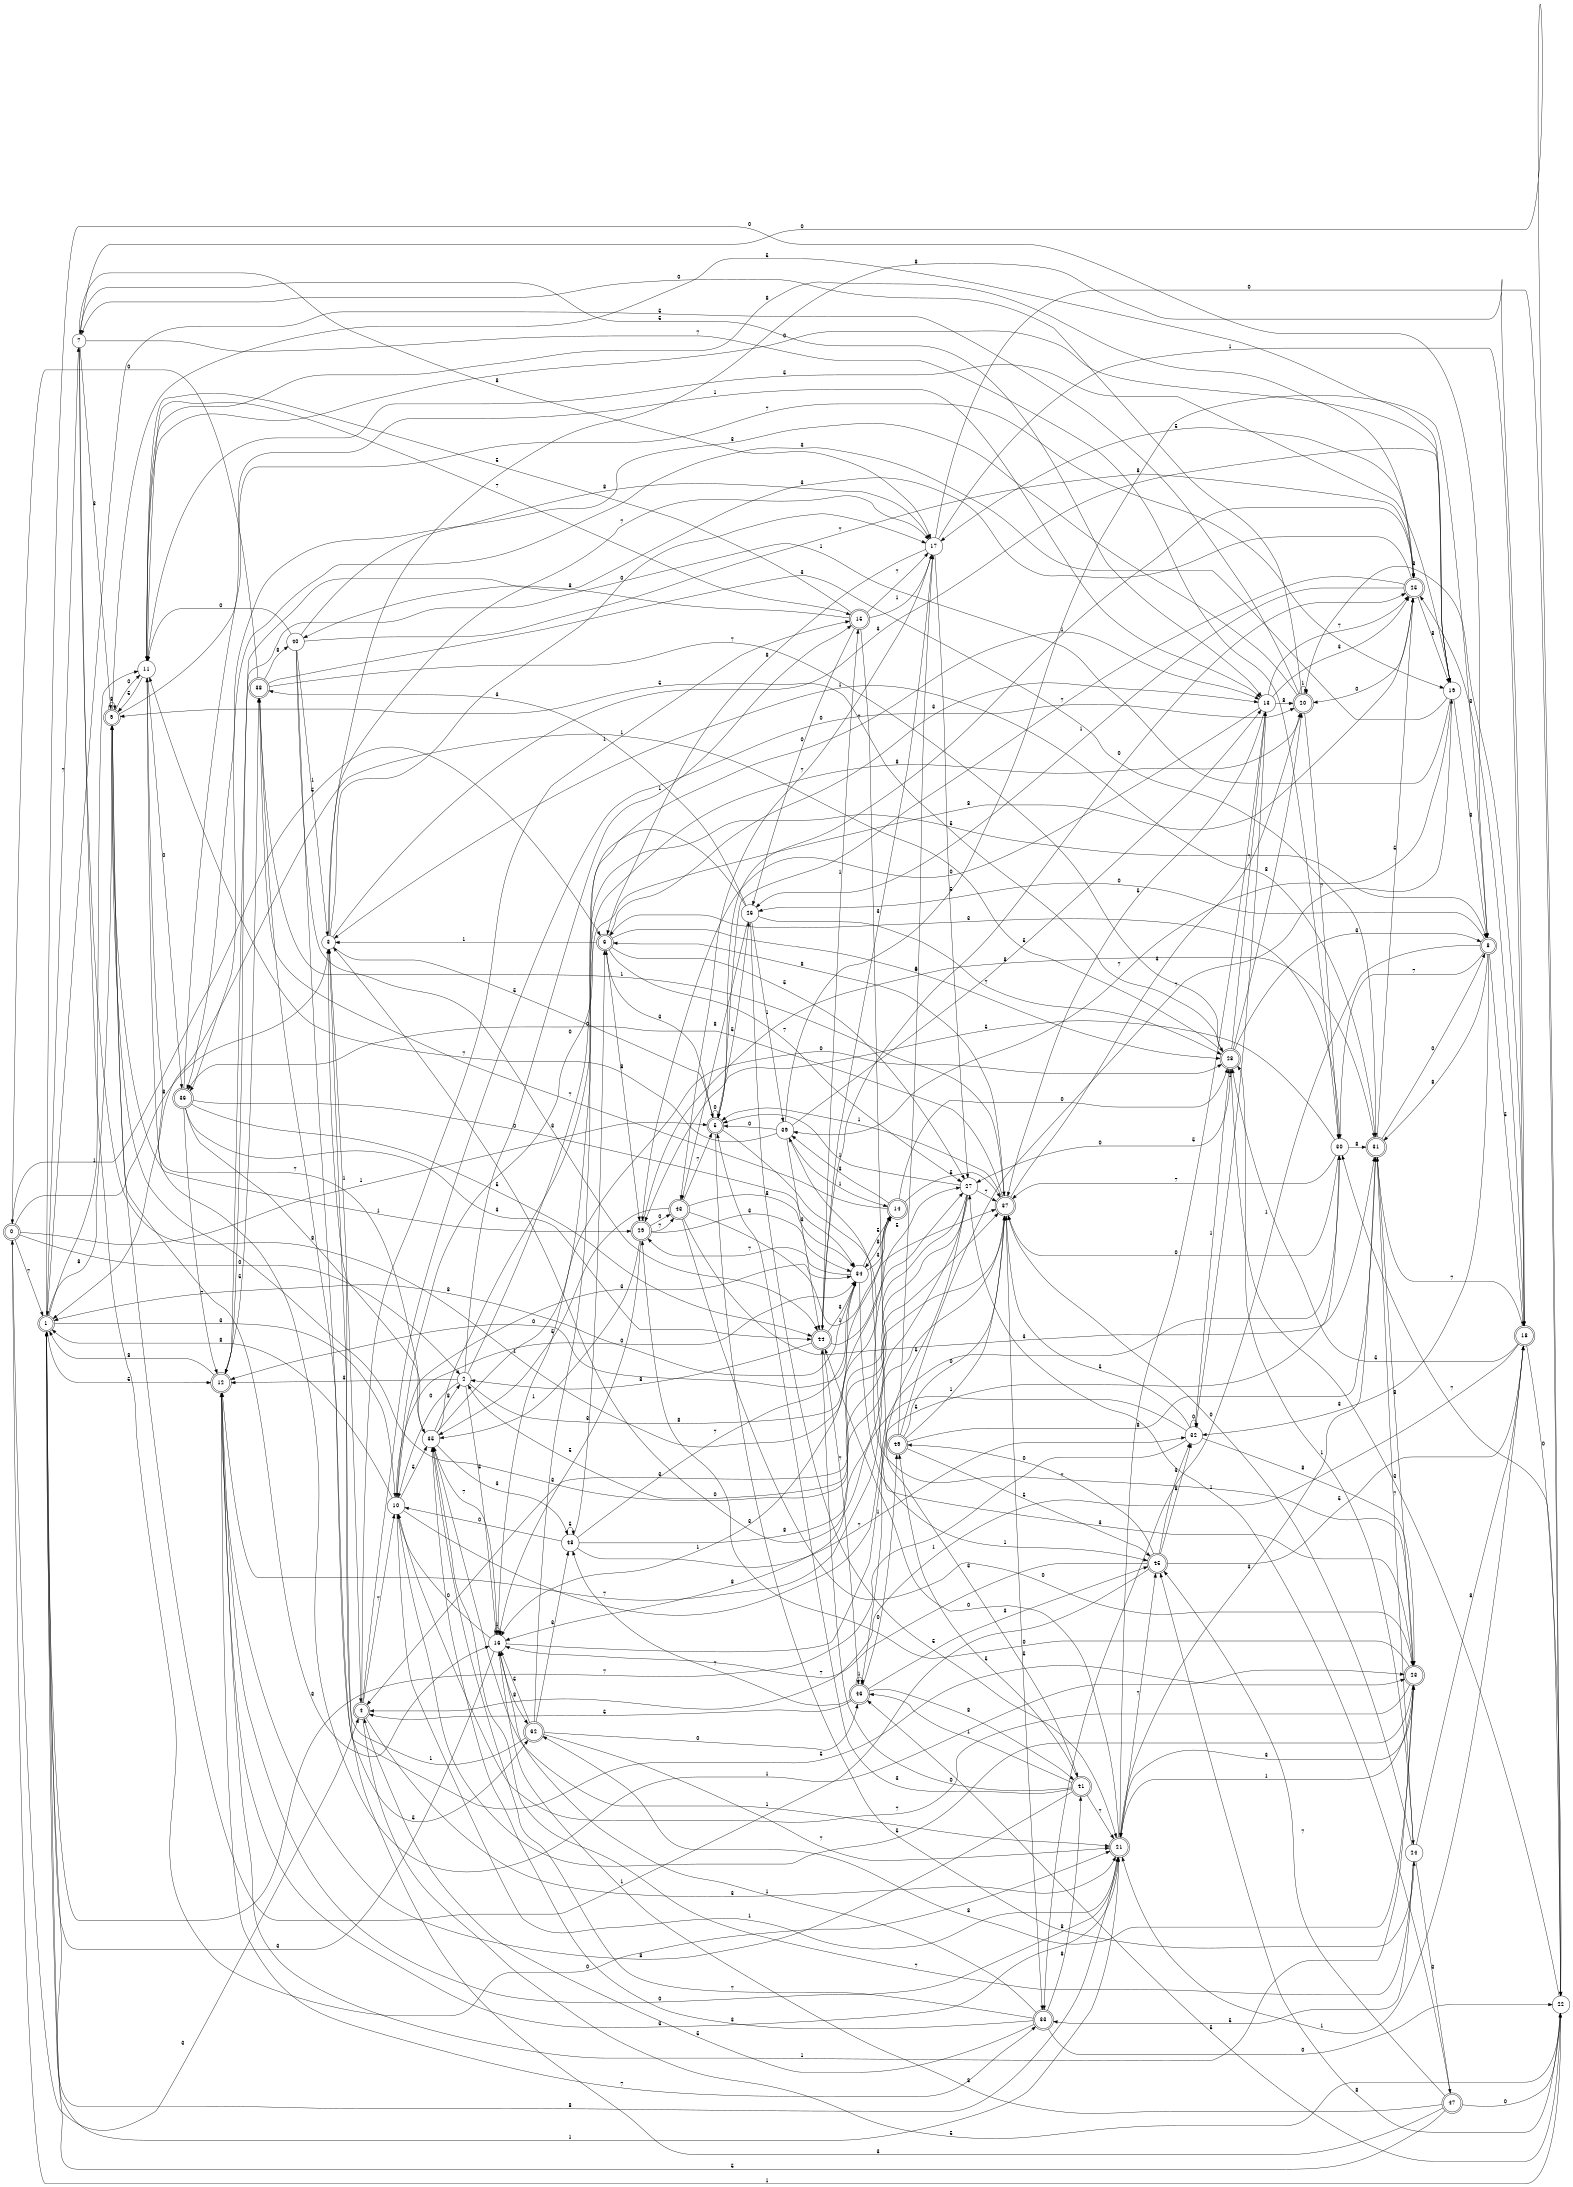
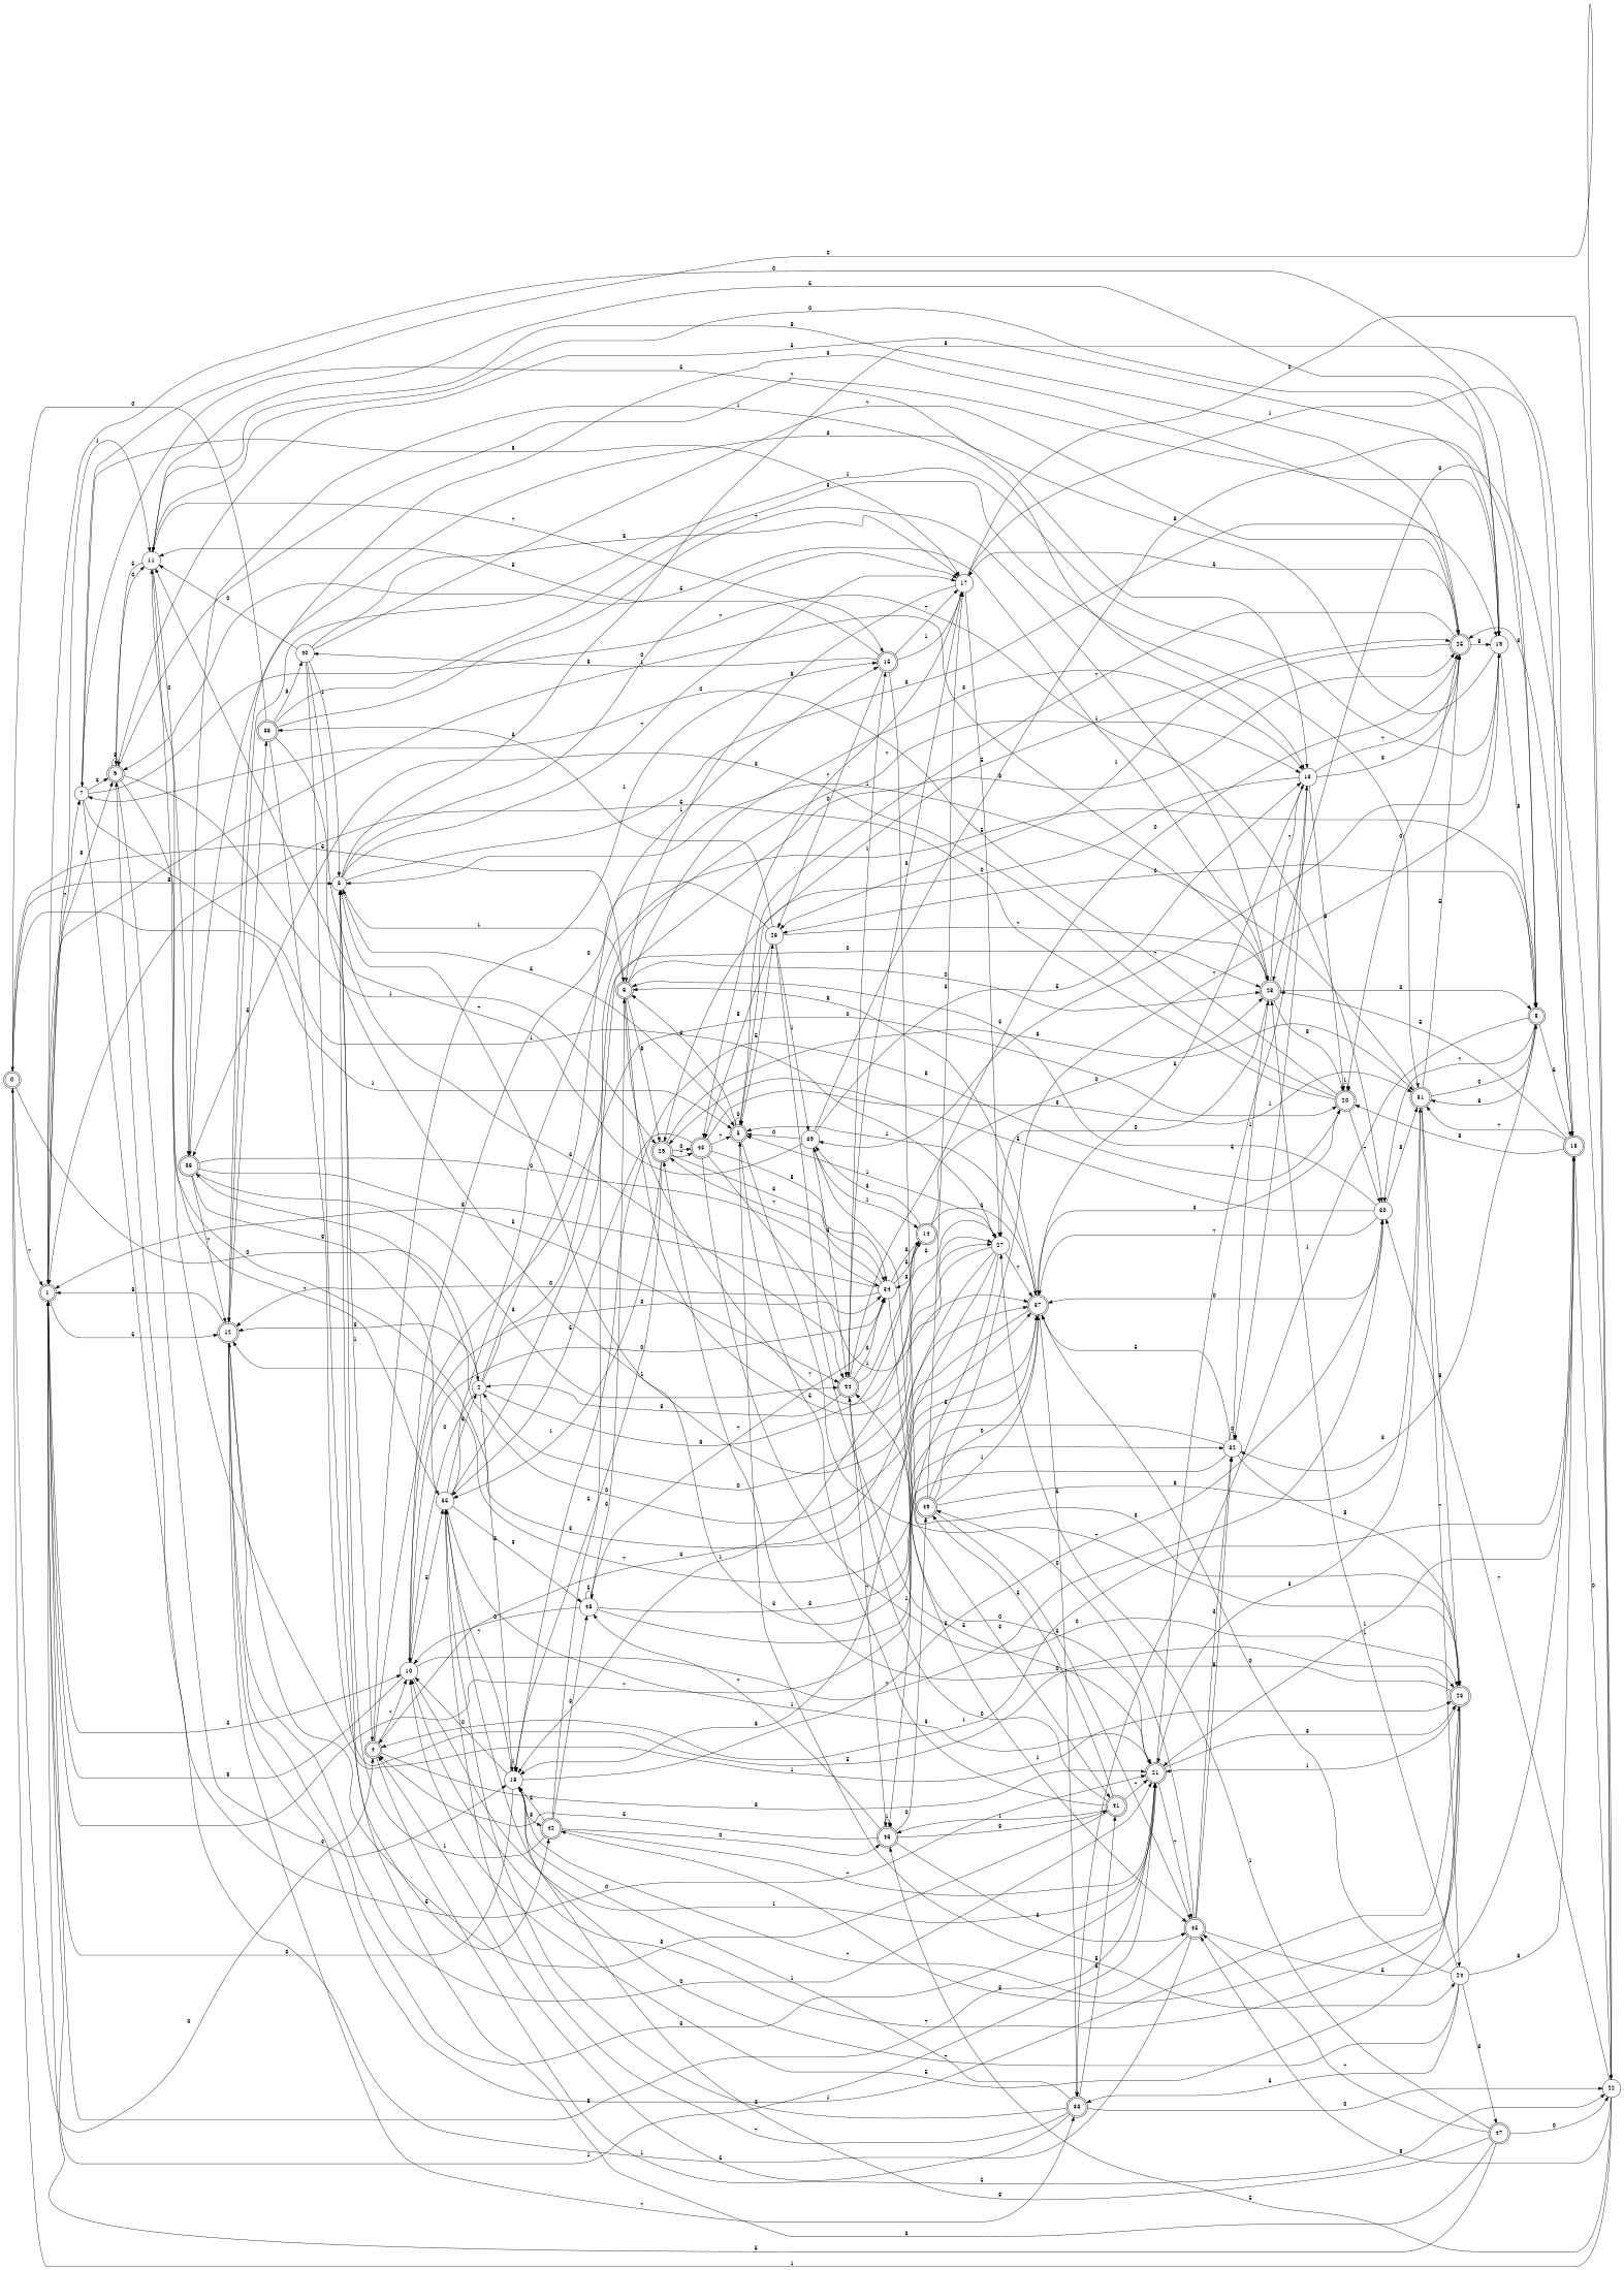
  digraph {
    rankdir=LR
    node [shape=doublecircle]
    n1 [label=0]
    n2 [label=1]
    n3 [label=2 shape=circle]
    n4 [label=3 shape=circle]
    n5 [label=4]
    n6 [label=5]
    n7 [label=6]
    n8 [label=7 shape=circle]
    n9 [label=8]
    n10 [label=9]
    n11 [label=10 shape=circle]
    n12 [label=11 shape=circle]
    n13 [label=12]
    n14 [label=13 shape=circle]
    n15 [label=14]
    n16 [label=15]
    n17 [label=16 shape=circle]
    n18 [label=17 shape=circle]
    n19 [label=18]
    n20 [label=19 shape=circle]
    n21 [label=20]
    n22 [label=21]
    n23 [label=22 shape=circle]
    n24 [label=23]
    n25 [label=24 shape=circle]
    n26 [label=25]
    n27 [label=26 shape=circle]
    n28 [label=27 shape=circle]
    n29 [label=28]
    n30 [label=29]
    n31 [label=30 shape=circle]
    n32 [label=31]
    n33 [label=32 shape=circle]
    n34 [label=33]
    n35 [label=37]
    n36 [label=34 shape=circle]
    n37 [label=35 shape=circle]
    n38 [label=36]
    n39 [label=38]
    n40 [label=39 shape=circle]
    n41 [label=40 shape=circle]
    n42 [label=41]
-   n43 [label=62]
+   n43 [label=42]
    n44 [label=43]
    n45 [label=44]
    n46 [label=45]
    n47 [label=46]
    n48 [label=47]
    n49 [label=48 shape=circle]
    n50 [label=49]
    n1 -> n2 [label=7]
    n1 -> n3 [label=0]
    n1 -> n4 [label=8]
    n1 -> n5 [label=3]
    n1 -> n6 [label=1]
    n1 -> n7 [label=5]
    n2 -> n8 [label=7]
    n2 -> n9 [label=0]
    n2 -> n10 [label=8]
    n2 -> n11 [label=3]
    n2 -> n12 [label=1]
    n2 -> n13 [label=5]
    n3 -> n11 [label=0]
    n3 -> n13 [label=3]
    n3 -> n14 [label=7]
    n3 -> n15 [label=8]
    n3 -> n16 [label=1]
    n3 -> n17 [label=5]
    n4 -> n5 [label=1]
    n4 -> n6 [label=5]
    n4 -> n18 [label=7]
    n4 -> n18 [label=0]
    n4 -> n19 [label=8]
    n4 -> n20 [label=3]
    n5 -> n11 [label=7]
    n5 -> n16 [label=1]
    n5 -> n21 [label=0]
    n5 -> n22 [label=3]
    n5 -> n23 [label=5]
    n6 -> n6 [label=0]
    n6 -> n7 [label=3]
    n6 -> n24 [label=7]
    n6 -> n25 [label=8]
    n6 -> n26 [label=1]
    n6 -> n27 [label=5]
    n7 -> n4 [label=1]
    n7 -> n14 [label=3]
    n7 -> n28 [label=7]
    n7 -> n28 [label=5]
    n7 -> n29 [label=0]
    n7 -> n30 [label=8]
    n8 -> n10 [label=3]
    n8 -> n14 [label=5]
    n8 -> n18 [label=8]
    n8 -> n22 [label=0]
    n8 -> n28 [label=1]
    n8 -> n31 [label=7]
    n9 -> n19 [label=5]
    n9 -> n27 [label=0]
    n9 -> n31 [label=7]
    n9 -> n32 [label=8]
    n9 -> n33 [label=3]
    n9 -> n34 [label=1]
    n10 -> n10 [label=8]
    n10 -> n12 [label=0]
    n10 -> n17 [label=3]
    n10 -> n20 [label=7]
    n10 -> n20 [label=5]
    n10 -> n30 [label=1]
    n10 -> n35 [label=3]
    n11 -> n2 [label=8]
    n11 -> n22 [label=1]
    n11 -> n31 [label=7]
    n11 -> n36 [label=0]
    n11 -> n36 [label=3]
    n11 -> n37 [label=5]
    n12 -> n10 [label=5]
    n12 -> n16 [label=7]
    n12 -> n24 [label=1]
    n12 -> n26 [label=8]
    n12 -> n38 [label=0]
    n13 -> n2 [label=8]
    n13 -> n22 [label=0]
    n13 -> n22 [label=3]
    n13 -> n24 [label=1]
    n13 -> n34 [label=7]
    n13 -> n39 [label=5]
    n14 -> n21 [label=8]
    n14 -> n26 [label=7]
    n14 -> n26 [label=3]
    n14 -> n30 [label=0]
    n14 -> n33 [label=1]
    n14 -> n35 [label=5]
    n15 -> n17 [label=1]
    n15 -> n29 [label=0]
    n15 -> n35 [label=5]
    n15 -> n36 [label=8]
-   n15 -> n39 [label=7]
    n15 -> n40 [label=3]
    n16 -> n12 [label=5]
    n16 -> n18 [label=7]
    n16 -> n18 [label=1]
    n16 -> n27 [label=0]
    n16 -> n41 [label=8]
    n16 -> n42 [label=3]
    n17 -> n2 [label=3]
    n17 -> n11 [label=0]
    n17 -> n17 [label=1]
    n17 -> n31 [label=5]
    n17 -> n37 [label=7]
    n17 -> n43 [label=8]
    n18 -> n7 [label=8]
    n18 -> n19 [label=1]
    n18 -> n23 [label=0]
    n18 -> n28 [label=5]
    n18 -> n44 [label=7]
    n18 -> n45 [label=3]
    n19 -> n5 [label=1]
    n19 -> n21 [label=8]
    n19 -> n22 [label=1]
    n19 -> n23 [label=0]
    n19 -> n26 [label=3]
    n19 -> n29 [label=5]
    n19 -> n32 [label=7]
    n20 -> n9 [label=8]
    n20 -> n12 [label=0]
    n20 -> n12 [label=5]
    n20 -> n13 [label=1]
    n20 -> n38 [label=3]
    n20 -> n40 [label=7]
    n21 -> n2 [label=5]
    n21 -> n8 [label=0]
    n21 -> n17 [label=8]
    n21 -> n21 [label=1]
    n21 -> n31 [label=7]
    n21 -> n38 [label=3]
    n22 -> n2 [label=8]
    n22 -> n2 [label=1]
    n22 -> n14 [label=5]
    n22 -> n24 [label=3]
    n22 -> n45 [label=0]
    n22 -> n46 [label=7]
    n23 -> n1 [label=1]
    n23 -> n8 [label=0]
    n23 -> n29 [label=3]
    n23 -> n31 [label=7]
    n23 -> n46 [label=8]
    n23 -> n47 [label=5]
    n24 -> n11 [label=7]
    n24 -> n11 [label=5]
    n24 -> n22 [label=1]
    n24 -> n30 [label=0]
    n24 -> n40 [label=3]
    n24 -> n43 [label=8]
    n25 -> n19 [label=8]
    n25 -> n29 [label=1]
    n25 -> n34 [label=5]
    n25 -> n35 [label=0]
    n25 -> n37 [label=7]
    n25 -> n48 [label=3]
    n26 -> n6 [label=7]
    n26 -> n13 [label=3]
    n26 -> n18 [label=5]
    n26 -> n20 [label=8]
    n26 -> n21 [label=0]
    n26 -> n27 [label=1]
    n27 -> n11 [label=0]
    n27 -> n22 [label=5]
    n27 -> n29 [label=7]
    n27 -> n39 [label=3]
    n27 -> n40 [label=1]
    n27 -> n44 [label=8]
    n28 -> n3 [label=0]
    n28 -> n5 [label=3]
    n28 -> n6 [label=1]
    n28 -> n17 [label=8]
    n28 -> n35 [label=7]
    n28 -> n47 [label=5]
    n29 -> n2 [label=1]
    n29 -> n9 [label=3]
    n29 -> n10 [label=5]
    n29 -> n14 [label=7]
    n29 -> n21 [label=8]
    n29 -> n28 [label=0]
    n30 -> n17 [label=5]
    n30 -> n32 [label=8]
    n30 -> n36 [label=3]
    n30 -> n37 [label=1]
    n30 -> n44 [label=7]
    n30 -> n44 [label=0]
    n31 -> n7 [label=3]
    n31 -> n30 [label=5]
    n31 -> n32 [label=8]
    n31 -> n35 [label=7]
    n31 -> n35 [label=0]
    n32 -> n4 [label=1]
    n32 -> n9 [label=0]
    n32 -> n22 [label=3]
    n32 -> n24 [label=8]
    n32 -> n25 [label=7]
    n32 -> n26 [label=5]
    n33 -> n2 [label=7]
    n33 -> n4 [label=3]
    n33 -> n24 [label=8]
    n33 -> n29 [label=1]
    n33 -> n33 [label=0]
    n33 -> n35 [label=5]
    n34 -> n5 [label=5]
    n34 -> n17 [label=1]
    n34 -> n23 [label=0]
    n34 -> n37 [label=7]
    n34 -> n37 [label=3]
    n34 -> n42 [label=8]
    n35 -> n6 [label=1]
    n35 -> n7 [label=8]
    n35 -> n13 [label=7]
    n35 -> n21 [label=3]
    n35 -> n34 [label=5]
    n35 -> n38 [label=0]
    n36 -> n2 [label=8]
    n36 -> n13 [label=0]
    n36 -> n15 [label=3]
    n36 -> n15 [label=5]
    n36 -> n30 [label=7]
    n36 -> n46 [label=1]
    n37 -> n3 [label=8]
    n37 -> n9 [label=5]
    n37 -> n12 [label=7]
    n37 -> n22 [label=1]
    n37 -> n29 [label=0]
    n37 -> n49 [label=3]
    n38 -> n13 [label=7]
    n38 -> n14 [label=1]
    n38 -> n36 [label=0]
    n38 -> n37 [label=8]
    n38 -> n45 [label=3]
    n38 -> n45 [label=5]
    n39 -> n1 [label=0]
    n39 -> n24 [label=5]
    n39 -> n29 [label=7]
    n39 -> n32 [label=3]
    n39 -> n35 [label=1]
    n39 -> n41 [label=8]
    n40 -> n6 [label=0]
    n40 -> n9 [label=8]
    n40 -> n12 [label=7]
    n40 -> n14 [label=5]
    n40 -> n15 [label=1]
    n40 -> n45 [label=3]
    n41 -> n4 [label=1]
    n41 -> n12 [label=0]
    n41 -> n18 [label=8]
    n41 -> n26 [label=7]
    n41 -> n43 [label=5]
    n41 -> n45 [label=3]
    n42 -> n6 [label=3]
    n42 -> n13 [label=8]
    n42 -> n22 [label=7]
    n42 -> n45 [label=0]
    n42 -> n47 [label=1]
    n42 -> n50 [label=5]
    n43 -> n4 [label=1]
    n43 -> n17 [label=5]
    n43 -> n22 [label=7]
    n43 -> n26 [label=8]
    n43 -> n47 [label=0]
    n43 -> n49 [label=3]
    n44 -> n6 [label=7]
    n44 -> n24 [label=0]
    n44 -> n32 [label=3]
    n44 -> n35 [label=1]
    n44 -> n36 [label=8]
    n44 -> n37 [label=5]
    n45 -> n3 [label=8]
    n45 -> n16 [label=1]
    n45 -> n26 [label=0]
    n45 -> n28 [label=5]
    n45 -> n36 [label=3]
    n45 -> n47 [label=7]
    n46 -> n10 [label=1]
    n46 -> n17 [label=7]
    n46 -> n19 [label=5]
    n46 -> n33 [label=8]
    n46 -> n33 [label=3]
    n46 -> n50 [label=0]
    n47 -> n5 [label=5]
    n47 -> n42 [label=8]
    n47 -> n46 [label=3]
    n47 -> n47 [label=1]
    n47 -> n49 [label=7]
    n47 -> n50 [label=0]
    n48 -> n2 [label=5]
    n48 -> n4 [label=3]
    n48 -> n17 [label=8]
    n48 -> n23 [label=0]
    n48 -> n28 [label=1]
    n48 -> n46 [label=7]
    n49 -> n7 [label=3]
    n49 -> n11 [label=0]
    n49 -> n33 [label=1]
    n49 -> n35 [label=8]
    n49 -> n36 [label=7]
    n49 -> n49 [label=5]
    n50 -> n18 [label=3]
    n50 -> n20 [label=7]
    n50 -> n32 [label=8]
    n50 -> n35 [label=0]
    n50 -> n35 [label=1]
    n50 -> n46 [label=5]
  }
